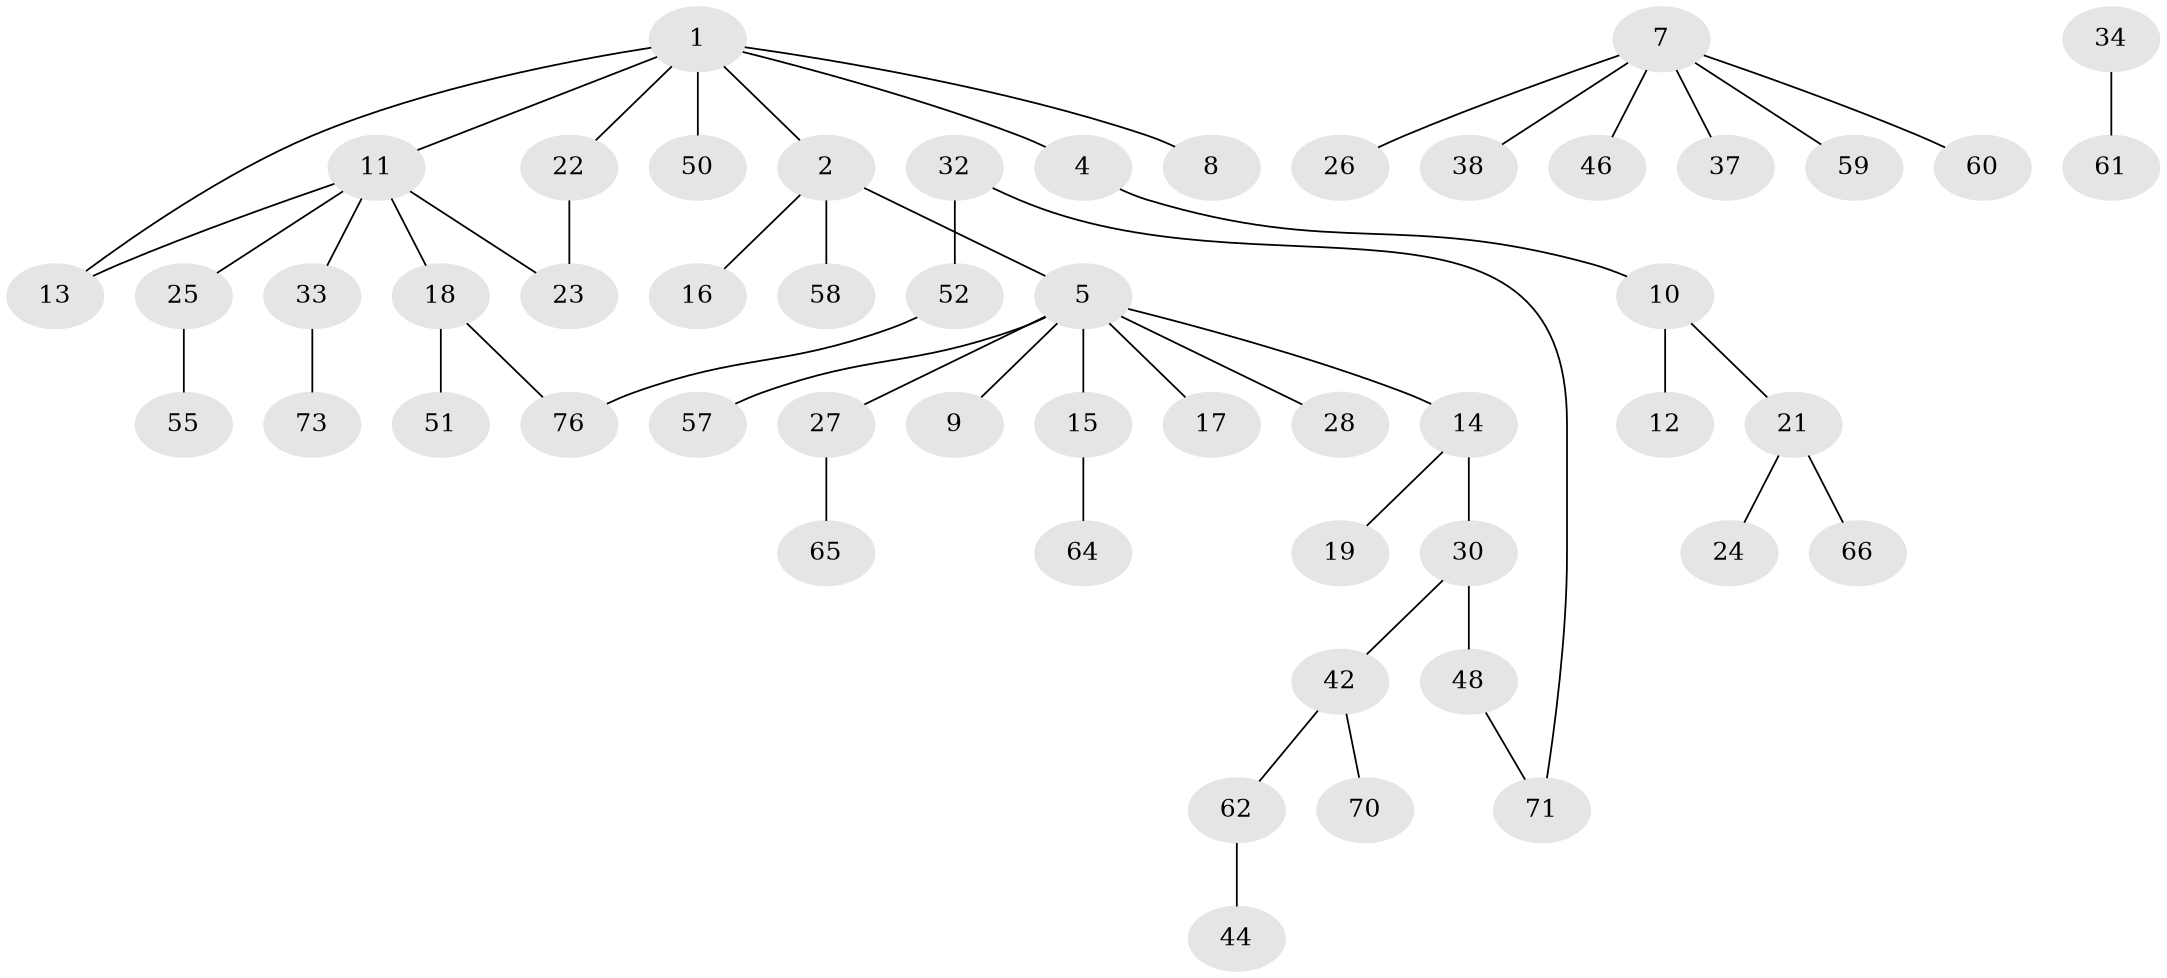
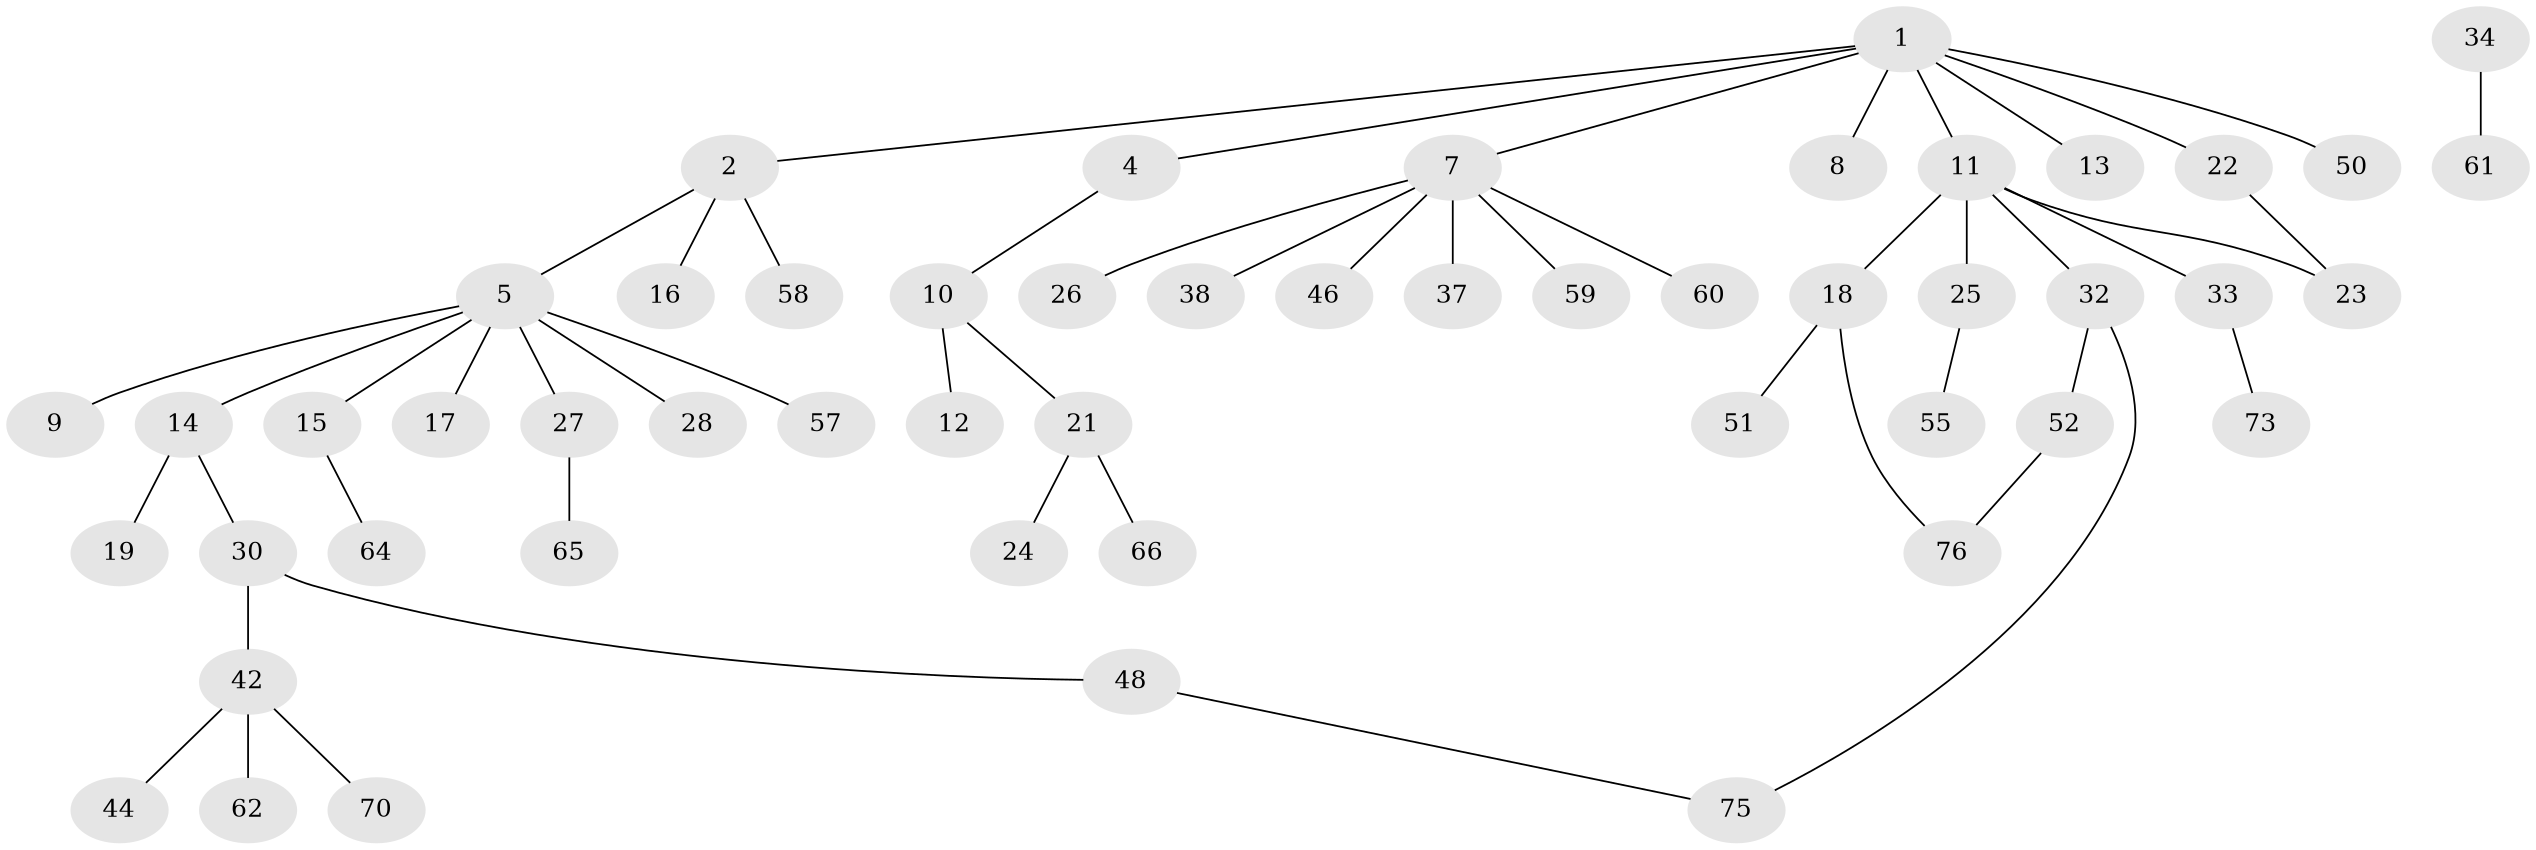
  graph {
    node [color=gray90 style=filled]
    1 [super="+6"]
    2 [super="+3"]
    4
    7 [super="+29"]
    8 [super="+72"]
    11
    13
    22 [super="+36"]
    50 [super="+54"]
    5 [super="+16"]
    n11 [label=16]
    58 [super="+67"]
    10 [super="+20"]
    26 [super="+35"]
    38
    46
    n17 [label=37]
    59
    60 [super="+63"]
    18 [super="+53"]
    25 [super="+37"]
    32 [super="+68"]
    33 [super="+40"]
    23
    9
    14 [super="+69"]
    15 [super="+49"]
    17 [super="+78"]
    27 [super="+71"]
    28
    57
    12 [super="+31"]
    21 [super="+41"]
    19
    30 [super="+43"]
    64 [super="+74"]
    65
    24
    66
    51
    76 [super="+77"]
    55
    52
-   75 [label=71]
+   75
    73
    34 [super="+39"]
    61
    42 [super="+45"]
    48
    44
    62
    70
    1 -- 2
    1 -- 4
+   1 -- 7
    1 -- 8
    1 -- 11
    1 -- 13
    1 -- 22
    1 -- 50
    2 -- 5
    2 -- n11
    2 -- 58
    4 -- 10
    7 -- 26
    7 -- 38
    7 -- 46
    7 -- n17
    7 -- 59
    7 -- 60
    11 -- 18
    11 -- 25
-   11 -- 13
+   11 -- 32
    11 -- 33
    11 -- 23
    22 -- 23
    5 -- 9
    5 -- 14
    5 -- 15
    5 -- 17
    5 -- 27
    5 -- 28
    5 -- 57
    10 -- 12
    10 -- 21
    18 -- 51
    18 -- 76
    25 -- 55
    32 -- 52
    32 -- 75
    33 -- 73
    14 -- 19
    14 -- 30
    15 -- 64
    27 -- 65
    21 -- 24
    21 -- 66
    30 -- 42
    30 -- 48
    52 -- 76
    34 -- 61
-   62 -- 44
+   42 -- 44
    42 -- 62
    42 -- 70
    48 -- 75
  }
